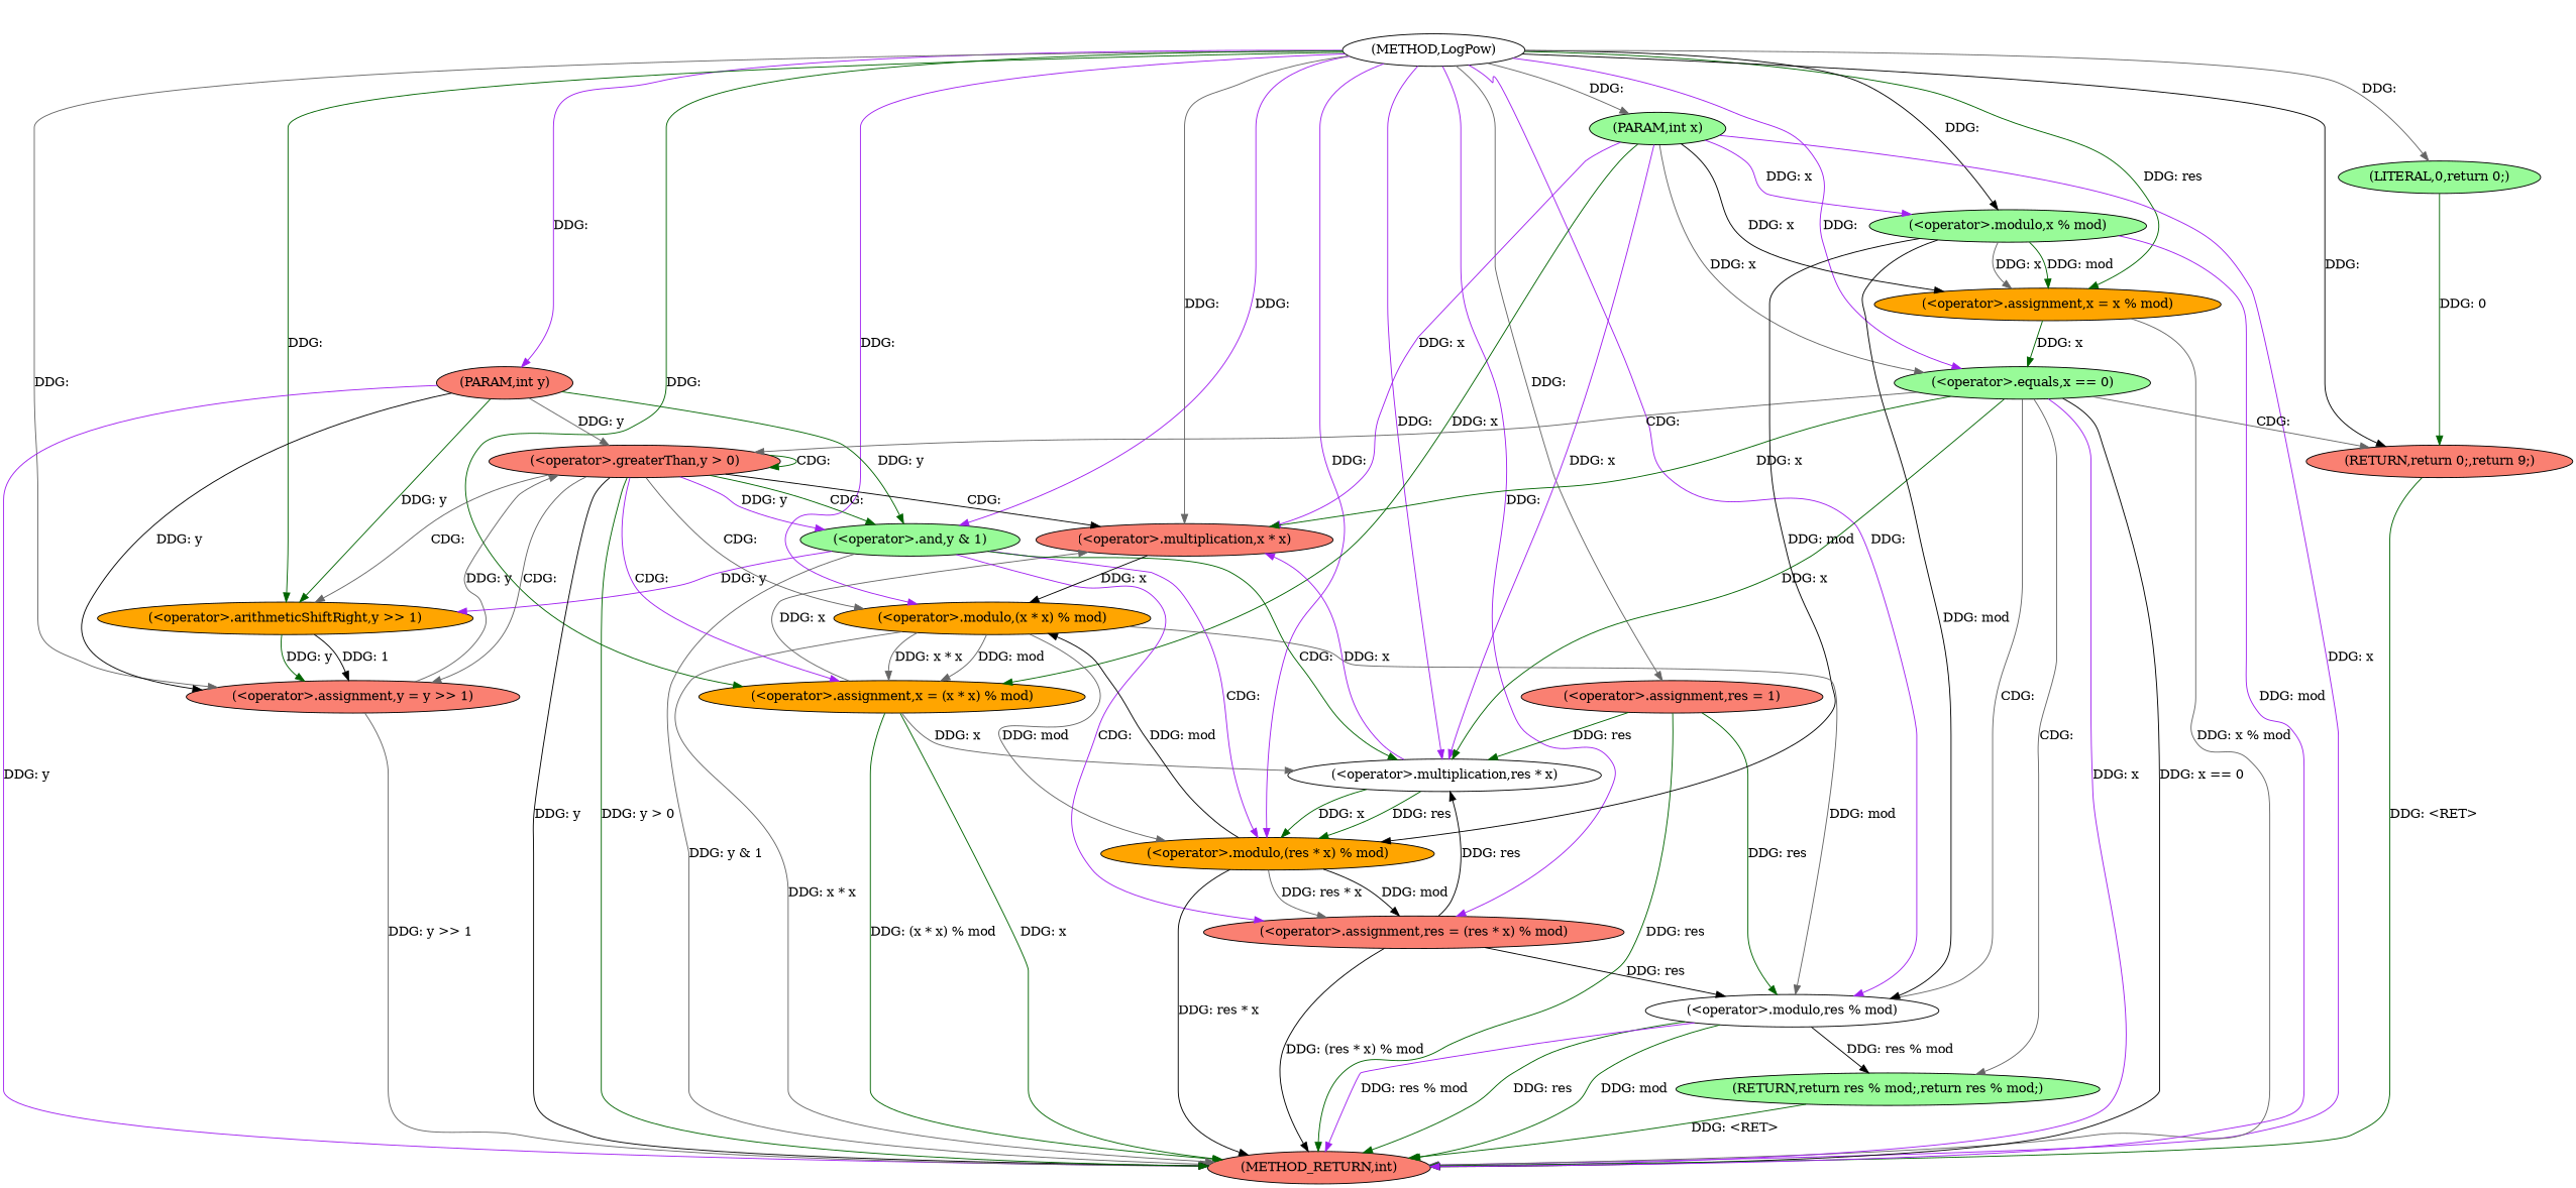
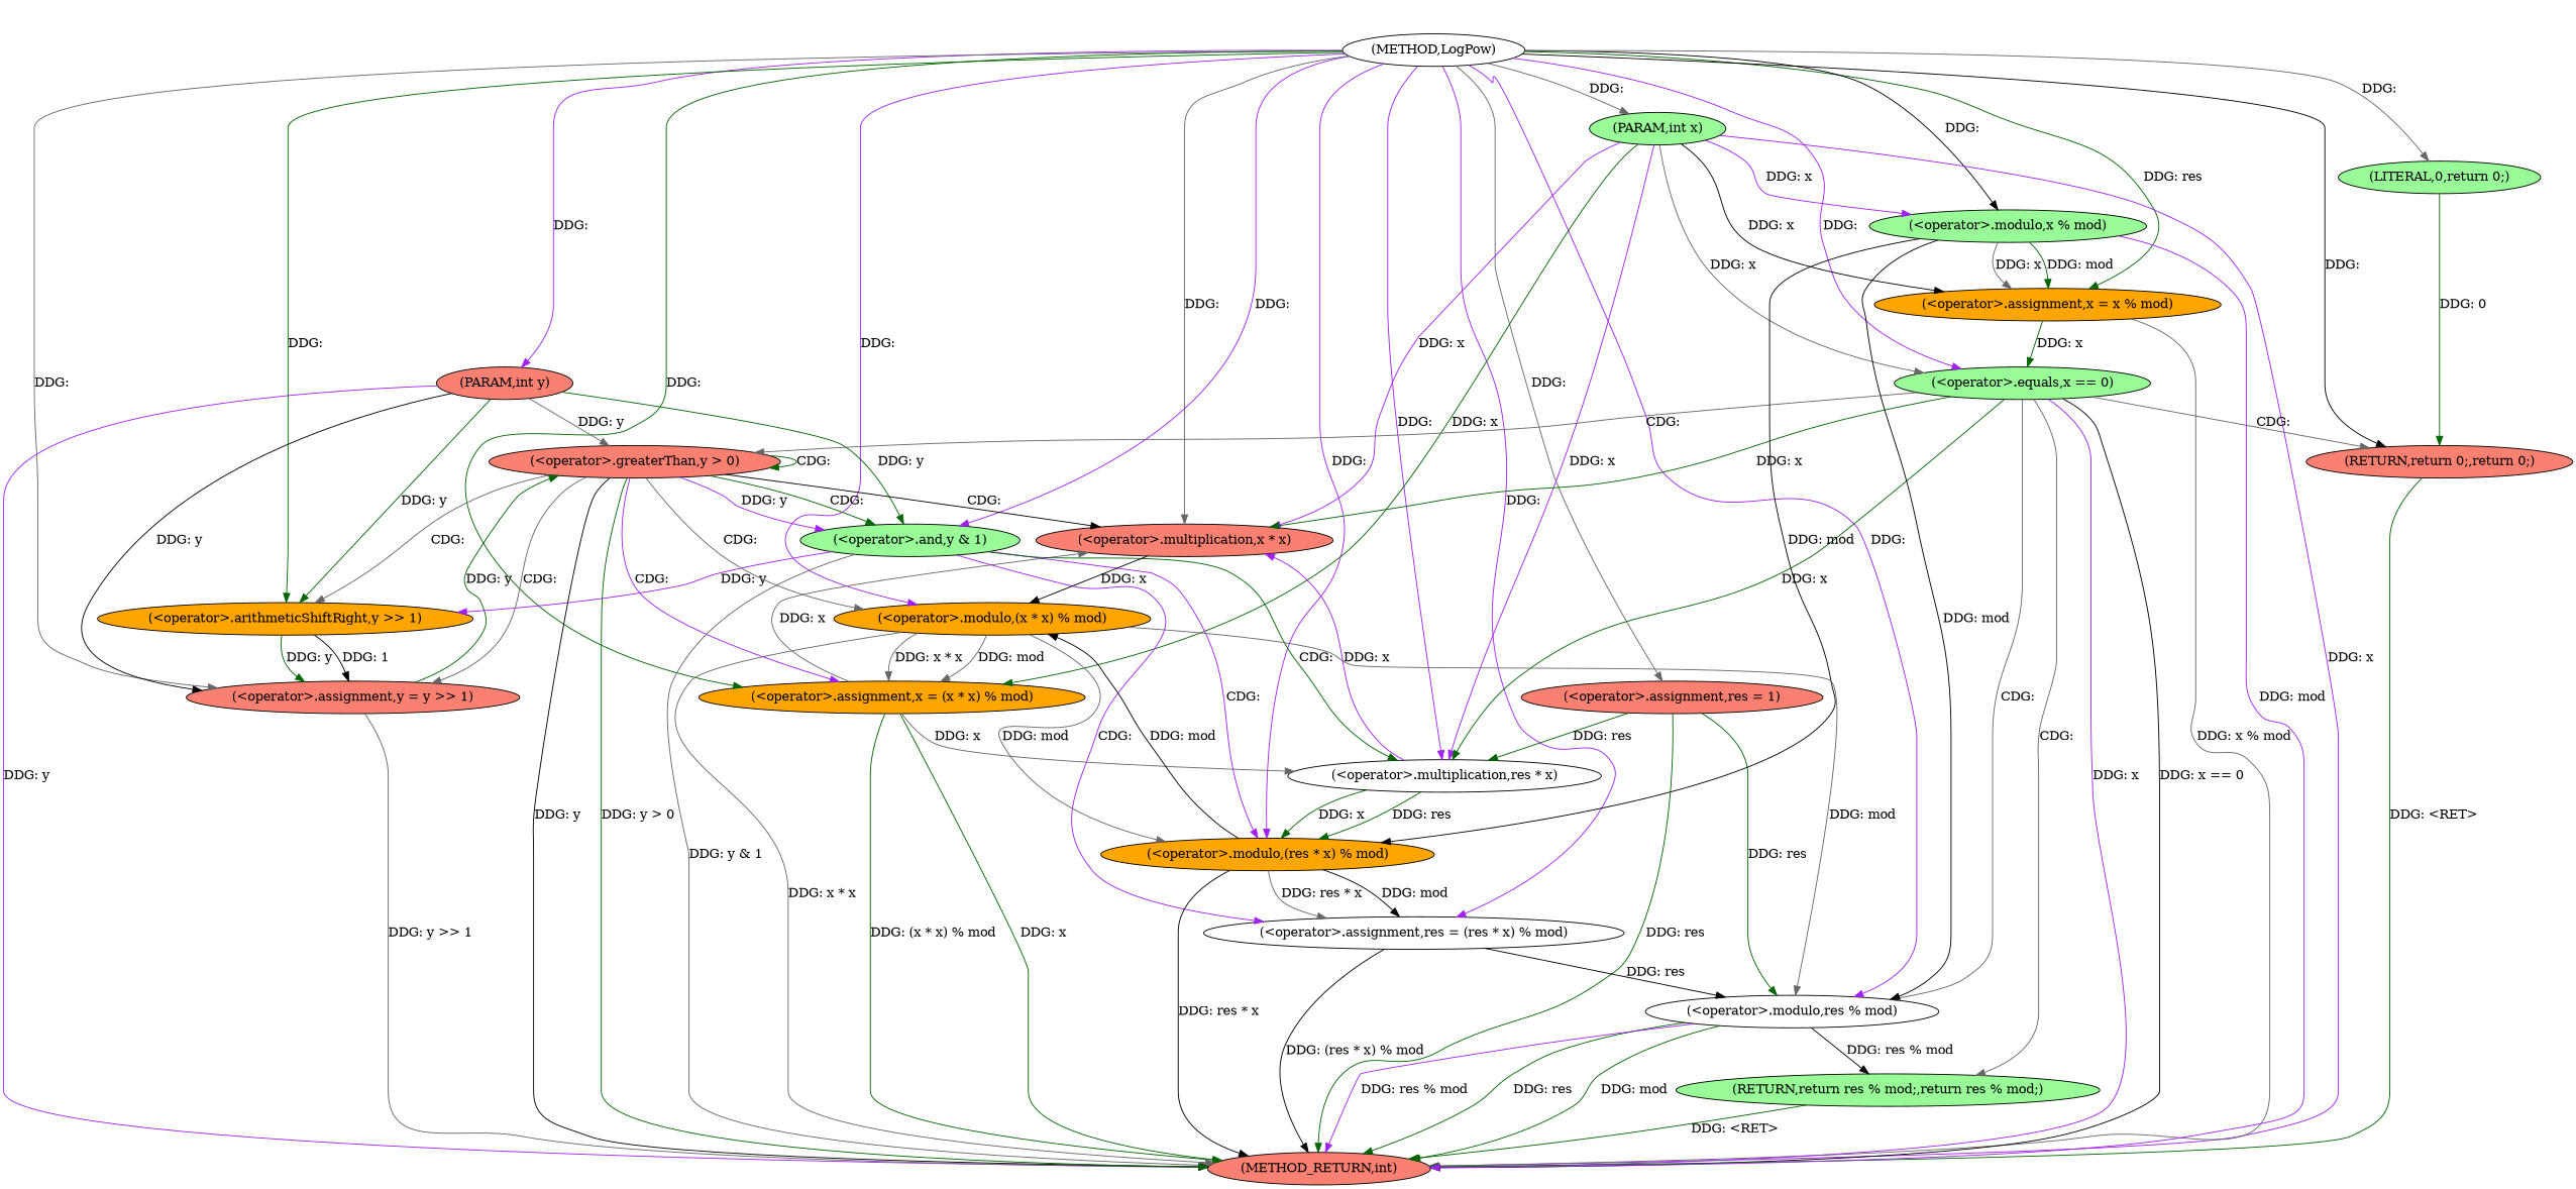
  digraph {
    node [fillcolor=salmon style=filled]
    edge [color=darkgreen]
    n1 [fillcolor=white label="(METHOD,LogPow)"]
    n2 [fillcolor=palegreen label="(PARAM,int x)"]
    n3 [label="(PARAM,int y)"]
    n4 [label="(<operator>.assignment,res = 1)"]
    n5 [fillcolor=orange label="(<operator>.assignment,x = x % mod)"]
    n6 [fillcolor=palegreen label="(<operator>.equals,x == 0)"]
-   n7 [label="(RETURN,return 0;,return 9;)"]
+   n7 [label="(RETURN,return 0;,return 0;)"]
    n8 [fillcolor=white label="(<operator>.modulo,res % mod)"]
    n9 [fillcolor=palegreen label="(<operator>.modulo,x % mod)"]
    n10 [fillcolor=palegreen label="(LITERAL,0,return 0;)"]
    n11 [label="(<operator>.assignment,y = y >> 1)"]
    n12 [fillcolor=orange label="(<operator>.assignment,x = (x * x) % mod)"]
    n13 [fillcolor=palegreen label="(<operator>.and,y & 1)"]
-   n14 [label="(<operator>.assignment,res = (res * x) % mod)"]
+   n14 [fillcolor=white label="(<operator>.assignment,res = (res * x) % mod)"]
    n15 [fillcolor=orange label="(<operator>.arithmeticShiftRight,y >> 1)"]
    n16 [fillcolor=orange label="(<operator>.modulo,(x * x) % mod)"]
    n17 [fillcolor=orange label="(<operator>.modulo,(res * x) % mod)"]
    n18 [label="(<operator>.multiplication,x * x)"]
    n19 [fillcolor=white label="(<operator>.multiplication,res * x)"]
    n20 [label="(METHOD_RETURN,int)"]
    n21 [label="(<operator>.greaterThan,y > 0)"]
    n22 [fillcolor=palegreen label="(RETURN,return res % mod;,return res % mod;)"]
    n1 -> n2 [color=gray40 label="DDG: "]
    n1 -> n3 [color=purple label="DDG: "]
    n1 -> n4 [color=gray40 label="DDG: "]
    n1 -> n5 [label="DDG: res"]
    n1 -> n6 [color=purple label="DDG: "]
    n1 -> n7 [color=black label="DDG: "]
    n1 -> n8 [color=purple label="DDG: "]
    n1 -> n9 [color=black label="DDG: "]
    n1 -> n10 [color=gray40 label="DDG: "]
    n1 -> n11 [color=gray40 label="DDG: "]
    n1 -> n12 [label="DDG: "]
    n1 -> n13 [color=purple label="DDG: "]
    n1 -> n14 [color=purple label="DDG: "]
    n1 -> n15 [label="DDG: "]
    n1 -> n16 [color=purple label="DDG: "]
    n1 -> n17 [color=purple label="DDG: "]
    n1 -> n18 [color=gray40 label="DDG: "]
    n1 -> n19 [color=purple label="DDG: "]
    n2 -> n5 [color=black label="DDG: x"]
    n2 -> n6 [color=gray40 label="DDG: x"]
    n2 -> n9 [color=purple label="DDG: x"]
    n2 -> n12 [label="DDG: x"]
    n2 -> n18 [color=purple label="DDG: x"]
    n2 -> n19 [color=purple label="DDG: x"]
    n2 -> n20 [color=purple label="DDG: x"]
    n3 -> n11 [color=black label="DDG: y"]
    n3 -> n13 [label="DDG: y"]
    n3 -> n15 [label="DDG: y"]
    n3 -> n20 [color=purple label="DDG: y"]
    n3 -> n21 [color=gray40 label="DDG: y"]
    n4 -> n8 [label="DDG: res"]
    n4 -> n19 [label="DDG: res"]
    n4 -> n20 [label="DDG: res"]
    n5 -> n6 [label="DDG: x"]
    n5 -> n20 [color=gray40 label="DDG: x % mod"]
    n6 -> n7 [color=gray40 label="CDG: "]
    n6 -> n8 [color=gray40 label="CDG: "]
    n6 -> n18 [label="DDG: x"]
    n6 -> n19 [label="DDG: x"]
    n6 -> n20 [color=purple label="DDG: x"]
    n6 -> n20 [color=black label="DDG: x == 0"]
    n6 -> n21 [color=gray40 label="CDG: "]
    n6 -> n22 [color=gray40 label="CDG: "]
    n7 -> n20 [label="DDG: <RET>"]
    n8 -> n20 [label="DDG: res"]
    n8 -> n20 [label="DDG: mod"]
    n8 -> n20 [color=purple label="DDG: res % mod"]
    n8 -> n22 [color=black label="DDG: res % mod"]
    n9 -> n5 [color=gray40 label="DDG: x"]
    n9 -> n5 [label="DDG: mod"]
    n9 -> n8 [color=black label="DDG: mod"]
    n9 -> n17 [color=black label="DDG: mod"]
    n9 -> n20 [color=purple label="DDG: mod"]
    n10 -> n7 [label="DDG: 0"]
    n11 -> n20 [color=gray40 label="DDG: y >> 1"]
-   n11 -> n21 [color=gray40 label="DDG: y"]
+   n11 -> n21 [label="DDG: y"]
    n12 -> n18 [color=gray40 label="DDG: x"]
    n12 -> n19 [color=gray40 label="DDG: x"]
    n12 -> n20 [label="DDG: x"]
    n12 -> n20 [label="DDG: (x * x) % mod"]
    n13 -> n14 [color=purple label="CDG: "]
    n13 -> n15 [color=purple label="DDG: y"]
    n13 -> n17 [color=purple label="CDG: "]
    n13 -> n19 [label="CDG: "]
    n13 -> n20 [color=gray40 label="DDG: y & 1"]
    n14 -> n8 [color=black label="DDG: res"]
-   n14 -> n19 [color=black label="DDG: res"]
    n14 -> n20 [color=black label="DDG: (res * x) % mod"]
    n15 -> n11 [label="DDG: y"]
    n15 -> n11 [color=black label="DDG: 1"]
    n16 -> n8 [color=gray40 label="DDG: mod"]
    n16 -> n12 [color=gray40 label="DDG: mod"]
    n16 -> n12 [color=gray40 label="DDG: x * x"]
    n16 -> n17 [color=gray40 label="DDG: mod"]
    n16 -> n20 [color=gray40 label="DDG: x * x"]
    n17 -> n14 [color=gray40 label="DDG: res * x"]
    n17 -> n14 [color=black label="DDG: mod"]
    n17 -> n16 [color=black label="DDG: mod"]
    n17 -> n20 [color=black label="DDG: res * x"]
    n18 -> n16 [color=black label="DDG: x"]
    n19 -> n17 [label="DDG: x"]
    n19 -> n17 [label="DDG: res"]
    n19 -> n18 [color=purple label="DDG: x"]
    n21 -> n11 [color=gray40 label="CDG: "]
    n21 -> n12 [color=purple label="CDG: "]
    n21 -> n13 [color=purple label="DDG: y"]
    n21 -> n13 [label="CDG: "]
    n21 -> n15 [color=gray40 label="CDG: "]
    n21 -> n16 [color=gray40 label="CDG: "]
    n21 -> n18 [color=black label="CDG: "]
    n21 -> n20 [color=black label="DDG: y"]
    n21 -> n20 [label="DDG: y > 0"]
    n21 -> n21 [label="CDG: "]
    n22 -> n20 [label="DDG: <RET>"]
  }
